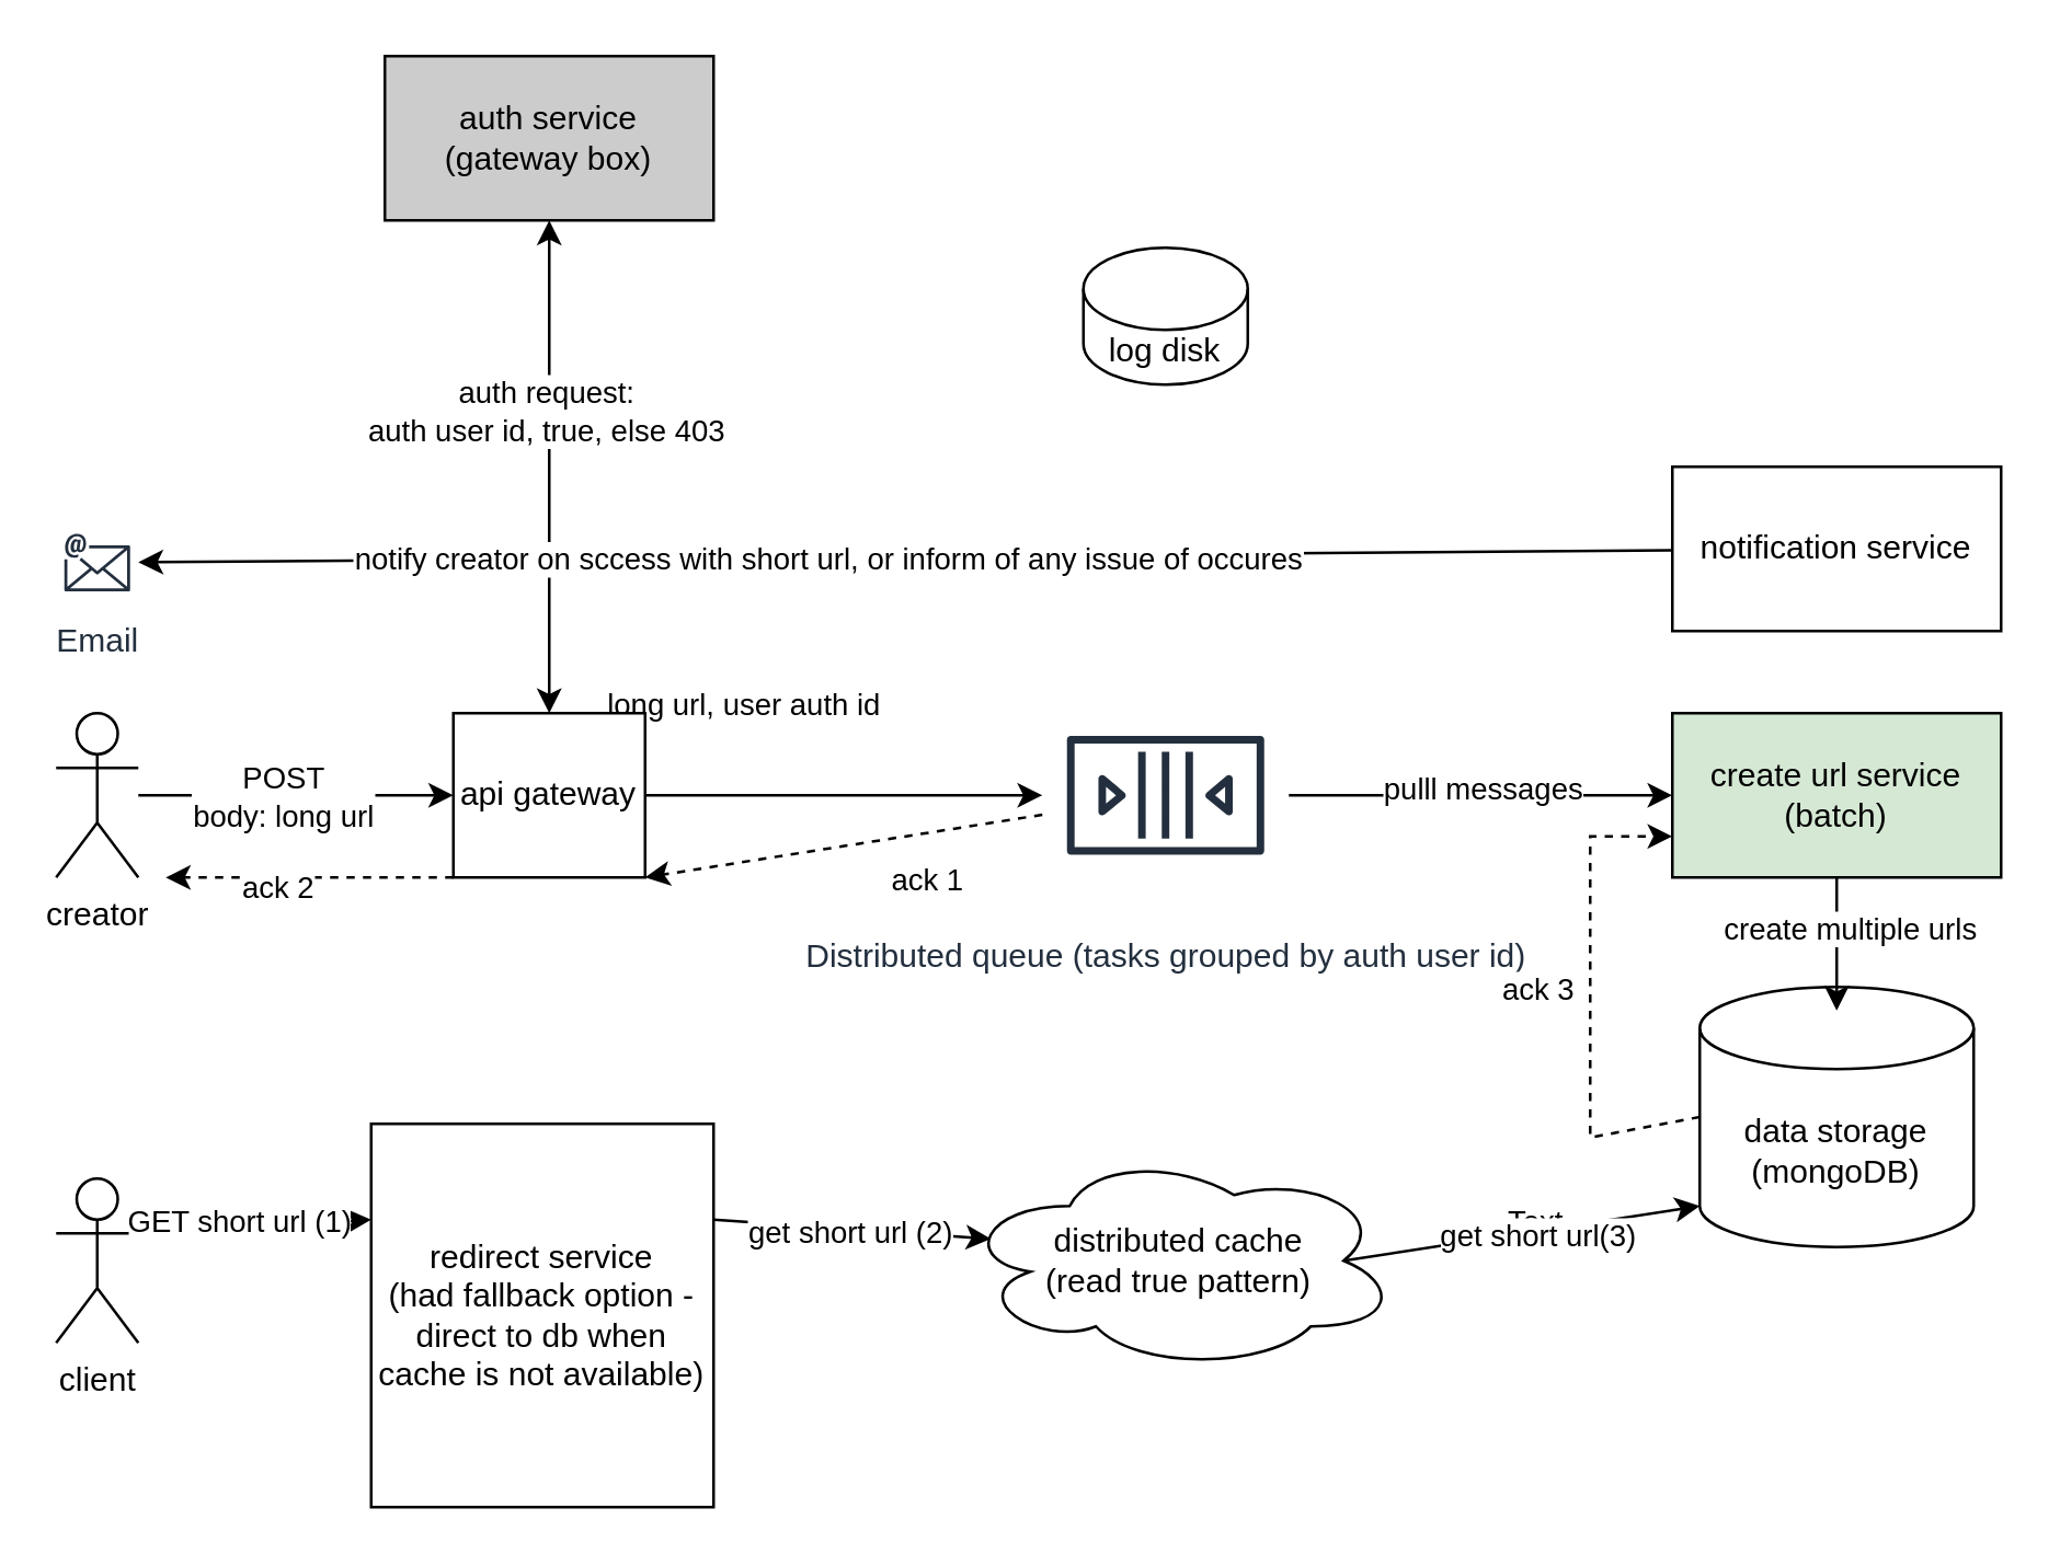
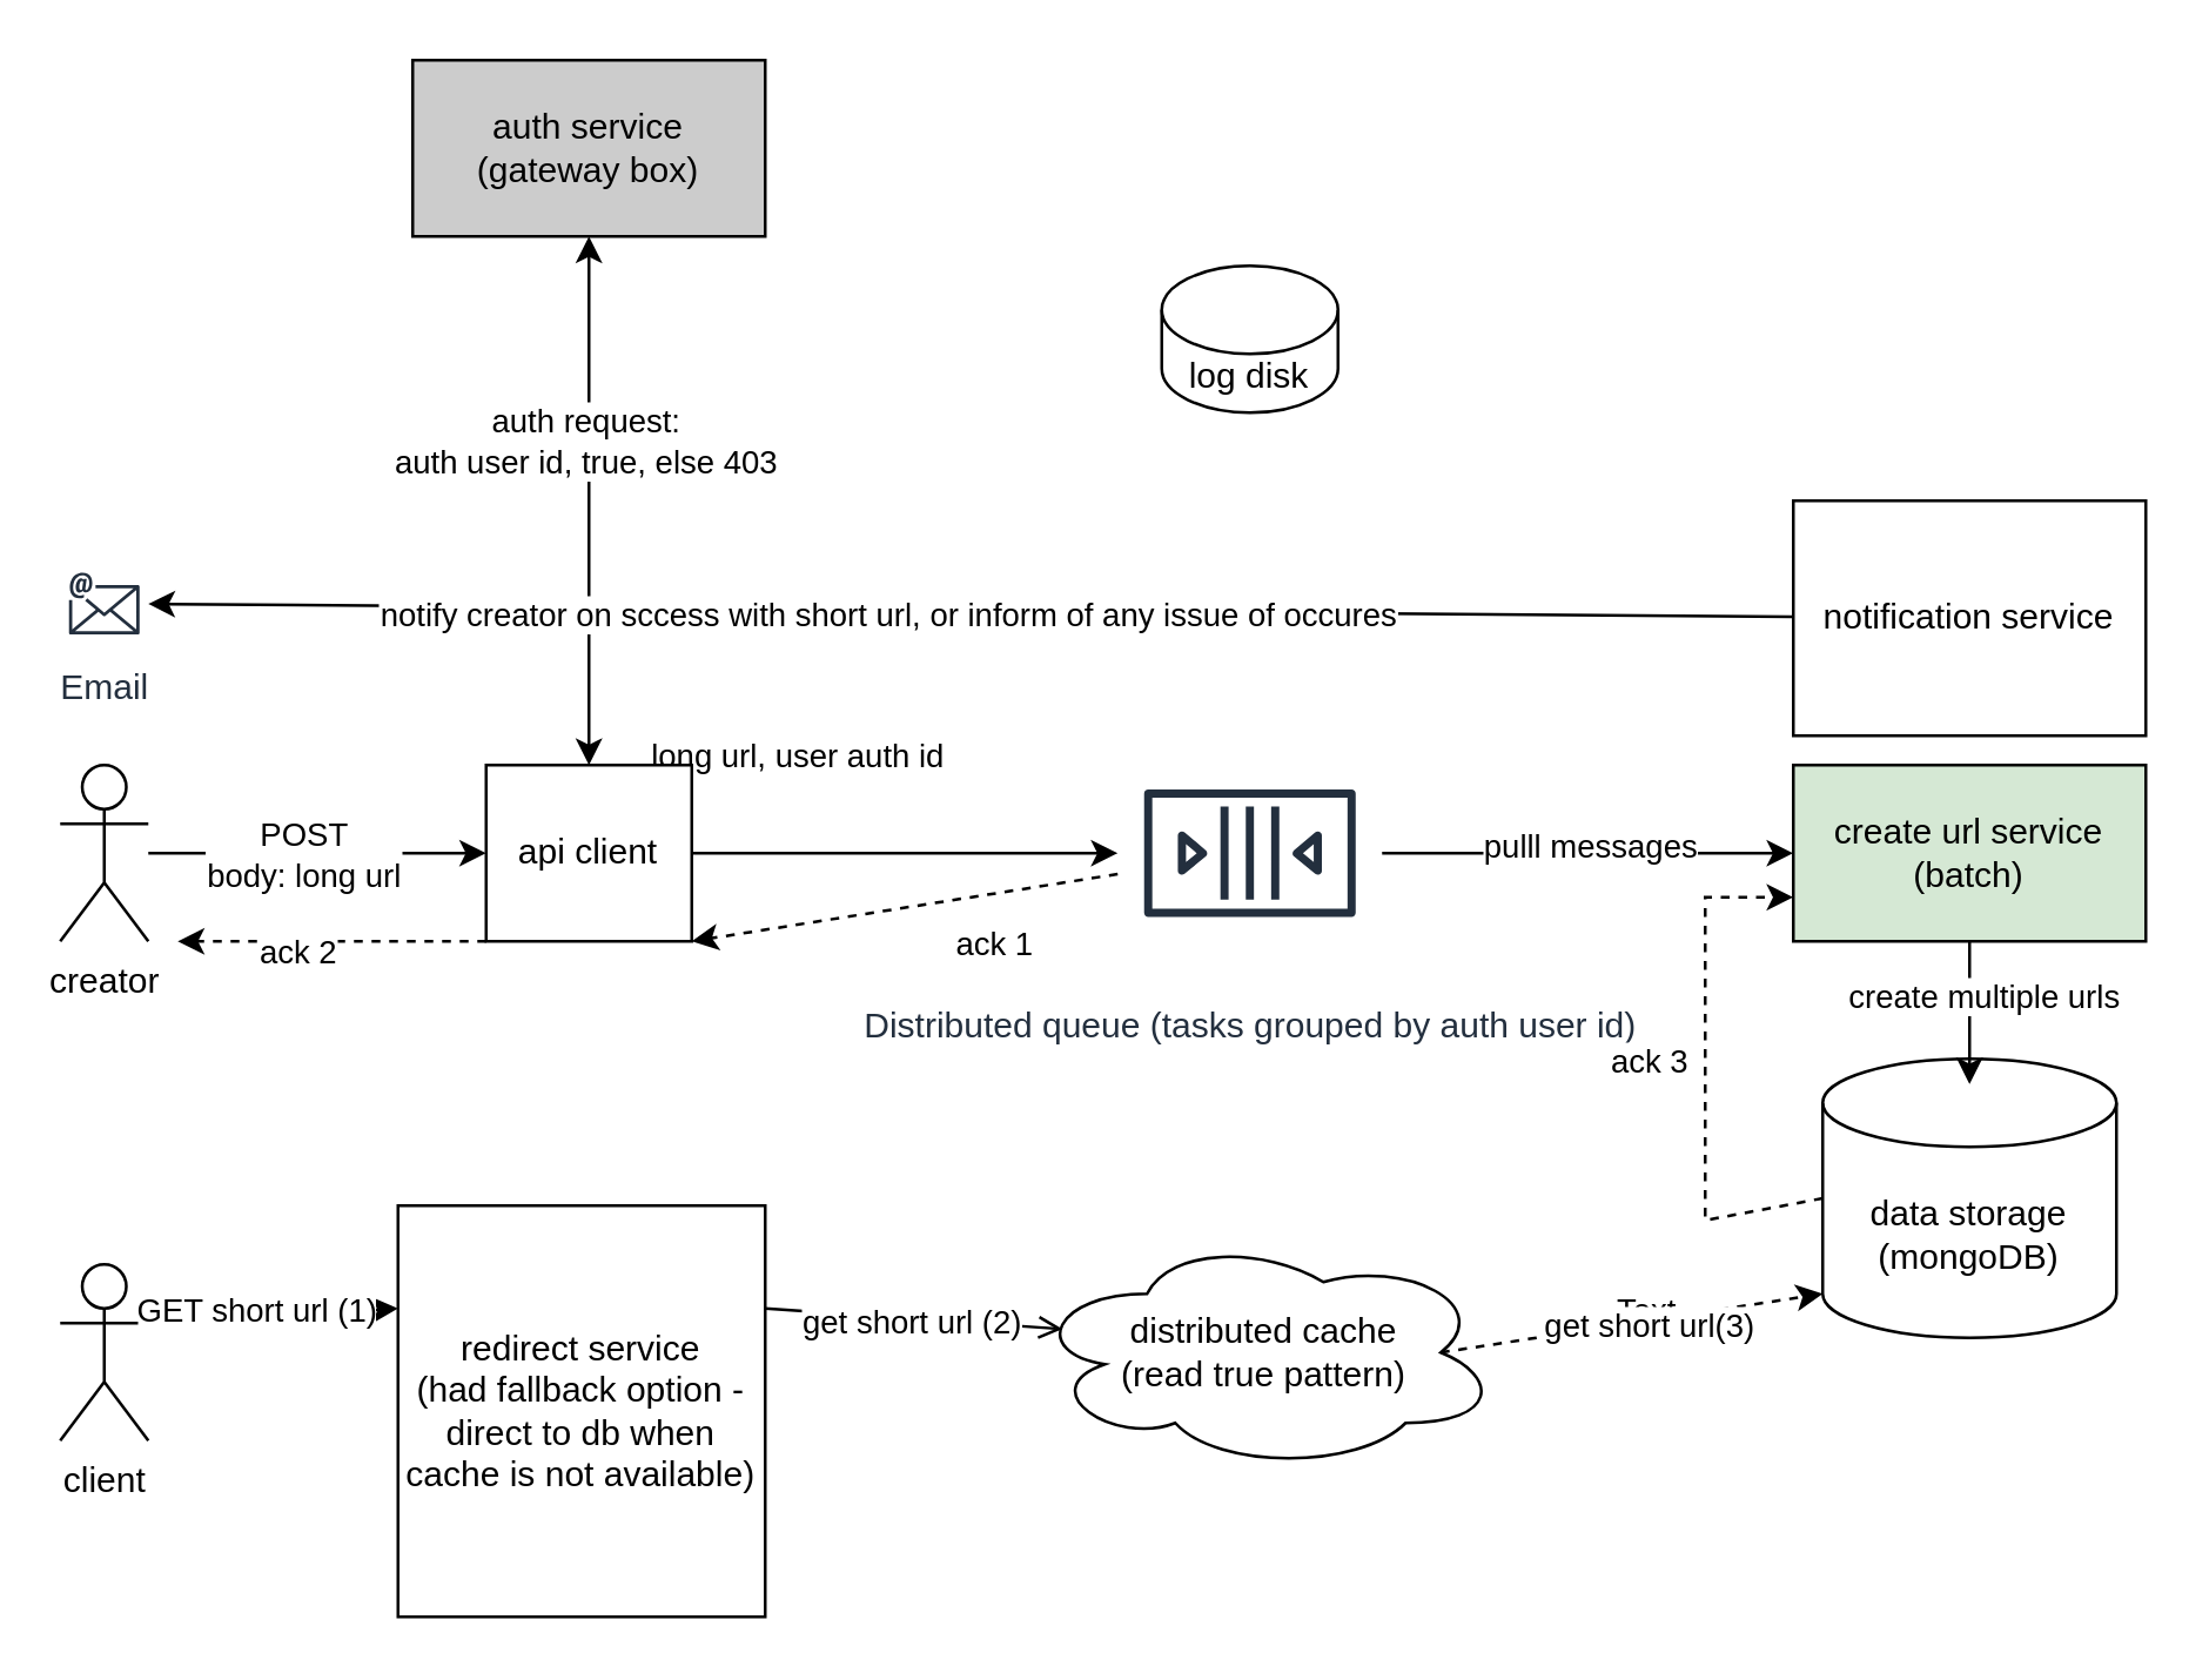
  <mxCell id="0" />
  <mxCell id="1" parent="0" />
  <mxCell id="2" value="creator" style="shape=umlActor;verticalLabelPosition=bottom;verticalAlign=top;html=1;outlineConnect=0;" vertex="1" parent="1"><mxGeometry x="20" y="260" width="30" height="60" as="geometry" /></mxCell>
  <mxCell id="3" value="client" style="shape=umlActor;verticalLabelPosition=bottom;verticalAlign=top;html=1;outlineConnect=0;" vertex="1" parent="1"><mxGeometry x="20" y="430" width="30" height="60" as="geometry" /></mxCell>
  <mxCell id="4" value="create url service&lt;br&gt;(batch)" style="rounded=0;whiteSpace=wrap;html=1;fillColor=#d5e8d4;" vertex="1" parent="1"><mxGeometry x="610" y="260" width="120" height="60" as="geometry" /></mxCell>
  <mxCell id="5" value="Distributed queue (tasks grouped by auth user id)" style="sketch=0;outlineConnect=0;fontColor=#232F3E;gradientColor=none;strokeColor=#232F3E;fillColor=#ffffff;dashed=0;verticalLabelPosition=bottom;verticalAlign=top;align=center;html=1;fontSize=12;fontStyle=0;aspect=fixed;shape=mxgraph.aws4.resourceIcon;resIcon=mxgraph.aws4.queue;" vertex="1" parent="1"><mxGeometry x="380" y="245" width="90" height="90" as="geometry" /></mxCell>
  <mxCell id="6" value="auth service&lt;br&gt;(gateway box)" style="rounded=0;whiteSpace=wrap;html=1;fillColor=#CCCCCC;" vertex="1" parent="1"><mxGeometry x="140" y="20" width="120" height="60" as="geometry" /></mxCell>
  <mxCell id="7" value="" style="endArrow=classic;html=1;rounded=0;entryX=0;entryY=0.5;entryDx=0;entryDy=0;" edge="1" parent="1" source="2" target="18"><mxGeometry width="50" height="50" relative="1" as="geometry"><mxPoint x="380" y="550" as="sourcePoint" /><mxPoint x="160" y="290" as="targetPoint" /></mxGeometry></mxCell>
  <mxCell id="8" value="POST&lt;br&gt;body: long url" style="edgeLabel;html=1;align=center;verticalAlign=middle;resizable=0;points=[];" connectable="0" vertex="1" parent="7"><mxGeometry x="-0.345" y="-1" relative="1" as="geometry"><mxPoint x="14" y="-1" as="offset" /></mxGeometry></mxCell>
- <mxCell id="9" value="notification service" style="rounded=0;whiteSpace=wrap;html=1;" vertex="1" parent="1"><mxGeometry x="610" y="170" width="120" height="60" as="geometry" /></mxCell>
+ <mxCell id="9" value="notification service" style="rounded=0;whiteSpace=wrap;html=1;" vertex="1" parent="1"><mxGeometry x="610" y="170" width="120" height="80" as="geometry" /></mxCell>
  <mxCell id="10" value="" style="endArrow=classic;startArrow=classic;html=1;rounded=0;entryX=0.5;entryY=1;entryDx=0;entryDy=0;exitX=0.5;exitY=0;exitDx=0;exitDy=0;" edge="1" parent="1" source="18" target="6"><mxGeometry width="50" height="50" relative="1" as="geometry"><mxPoint x="200" y="250" as="sourcePoint" /><mxPoint x="220" y="160" as="targetPoint" /></mxGeometry></mxCell>
  <mxCell id="11" value="auth request:&lt;br&gt;auth user id, true, else 403" style="edgeLabel;html=1;align=center;verticalAlign=middle;resizable=0;points=[];" connectable="0" vertex="1" parent="10"><mxGeometry x="0.235" y="2" relative="1" as="geometry"><mxPoint as="offset" /></mxGeometry></mxCell>
  <mxCell id="12" value="" style="endArrow=classic;html=1;rounded=0;exitX=1;exitY=0.5;exitDx=0;exitDy=0;" edge="1" parent="1" source="18" target="5"><mxGeometry width="50" height="50" relative="1" as="geometry"><mxPoint x="240" y="290" as="sourcePoint" /><mxPoint x="360" y="160" as="targetPoint" /></mxGeometry></mxCell>
  <mxCell id="13" value="long url, user auth id" style="edgeLabel;html=1;align=center;verticalAlign=middle;resizable=0;points=[];" connectable="0" vertex="1" parent="12"><mxGeometry x="-0.533" y="1" relative="1" as="geometry"><mxPoint x="1" y="-33" as="offset" /></mxGeometry></mxCell>
  <mxCell id="14" value="" style="endArrow=classic;html=1;rounded=0;dashed=1;entryX=1;entryY=1;entryDx=0;entryDy=0;" edge="1" parent="1" source="5" target="18"><mxGeometry width="50" height="50" relative="1" as="geometry"><mxPoint x="380" y="320" as="sourcePoint" /><mxPoint x="220" y="310" as="targetPoint" /></mxGeometry></mxCell>
  <mxCell id="15" value="ack 1" style="edgeLabel;html=1;align=center;verticalAlign=middle;resizable=0;points=[];" connectable="0" vertex="1" parent="14"><mxGeometry x="-0.438" y="3" relative="1" as="geometry"><mxPoint x="-2" y="14" as="offset" /></mxGeometry></mxCell>
  <mxCell id="16" value="" style="endArrow=classic;html=1;rounded=0;dashed=1;exitX=0;exitY=1;exitDx=0;exitDy=0;" edge="1" parent="1" source="18"><mxGeometry width="50" height="50" relative="1" as="geometry"><mxPoint x="130" y="350" as="sourcePoint" /><mxPoint x="60" y="320" as="targetPoint" /></mxGeometry></mxCell>
  <mxCell id="17" value="ack 2" style="edgeLabel;html=1;align=center;verticalAlign=middle;resizable=0;points=[];" connectable="0" vertex="1" parent="16"><mxGeometry x="-0.438" y="3" relative="1" as="geometry"><mxPoint x="-35" as="offset" /></mxGeometry></mxCell>
- <mxCell id="18" value="api gateway" style="rounded=0;whiteSpace=wrap;html=1;" vertex="1" parent="1"><mxGeometry x="165" y="260" width="70" height="60" as="geometry" /></mxCell>
+ <mxCell id="18" value="api client" style="rounded=0;whiteSpace=wrap;html=1;" vertex="1" parent="1"><mxGeometry x="165" y="260" width="70" height="60" as="geometry" /></mxCell>
  <mxCell id="19" value="Email" style="sketch=0;outlineConnect=0;fontColor=#232F3E;gradientColor=none;strokeColor=#232F3E;fillColor=#ffffff;dashed=0;verticalLabelPosition=bottom;verticalAlign=top;align=center;html=1;fontSize=12;fontStyle=0;aspect=fixed;shape=mxgraph.aws4.resourceIcon;resIcon=mxgraph.aws4.email;" vertex="1" parent="1"><mxGeometry x="20" y="190" width="30" height="30" as="geometry" /></mxCell>
  <mxCell id="20" value="" style="endArrow=classic;html=1;rounded=0;entryX=0;entryY=0.5;entryDx=0;entryDy=0;" edge="1" parent="1" source="5" target="4"><mxGeometry width="50" height="50" relative="1" as="geometry"><mxPoint x="380" y="310" as="sourcePoint" /><mxPoint x="430" y="260" as="targetPoint" /></mxGeometry></mxCell>
  <mxCell id="21" value="pulll messages" style="edgeLabel;html=1;align=center;verticalAlign=middle;resizable=0;points=[];" connectable="0" vertex="1" parent="20"><mxGeometry y="3" relative="1" as="geometry"><mxPoint as="offset" /></mxGeometry></mxCell>
  <mxCell id="22" value="log disk" style="shape=cylinder3;whiteSpace=wrap;html=1;boundedLbl=1;backgroundOutline=1;size=15;" vertex="1" parent="1"><mxGeometry x="395" y="90" width="60" height="50" as="geometry" /></mxCell>
  <mxCell id="23" value="data storage&lt;br&gt;(mongoDB)" style="shape=cylinder3;whiteSpace=wrap;html=1;boundedLbl=1;backgroundOutline=1;size=15;" vertex="1" parent="1"><mxGeometry x="620" y="360" width="100" height="95" as="geometry" /></mxCell>
  <mxCell id="24" value="" style="endArrow=classic;html=1;rounded=0;entryX=0.5;entryY=0.091;entryDx=0;entryDy=0;entryPerimeter=0;exitX=0.5;exitY=1;exitDx=0;exitDy=0;" edge="1" parent="1" source="4" target="23"><mxGeometry width="50" height="50" relative="1" as="geometry"><mxPoint x="580" y="360" as="sourcePoint" /><mxPoint x="430" y="570" as="targetPoint" /></mxGeometry></mxCell>
  <mxCell id="25" value="create multiple urls" style="edgeLabel;html=1;align=center;verticalAlign=middle;resizable=0;points=[];" connectable="0" vertex="1" parent="24"><mxGeometry x="-0.28" y="4" relative="1" as="geometry"><mxPoint as="offset" /></mxGeometry></mxCell>
  <mxCell id="26" value="" style="endArrow=classic;html=1;rounded=0;entryX=0;entryY=0.75;entryDx=0;entryDy=0;dashed=1;exitX=0;exitY=0.5;exitDx=0;exitDy=0;exitPerimeter=0;" edge="1" parent="1" source="23" target="4"><mxGeometry width="50" height="50" relative="1" as="geometry"><mxPoint x="590" y="380" as="sourcePoint" /><mxPoint x="430" y="260" as="targetPoint" /><Array as="points"><mxPoint x="580" y="415" /><mxPoint x="580" y="305" /></Array></mxGeometry></mxCell>
  <mxCell id="27" value="ack 3" style="edgeLabel;html=1;align=center;verticalAlign=middle;resizable=0;points=[];" connectable="0" vertex="1" parent="26"><mxGeometry x="-0.38" relative="1" as="geometry"><mxPoint x="-20" y="-39" as="offset" /></mxGeometry></mxCell>
  <mxCell id="28" value="" style="endArrow=classic;html=1;rounded=0;" edge="1" parent="1" source="9" target="19"><mxGeometry width="50" height="50" relative="1" as="geometry"><mxPoint x="380" y="310" as="sourcePoint" /><mxPoint x="430" y="260" as="targetPoint" /></mxGeometry></mxCell>
  <mxCell id="29" value="notify creator on sccess with short url, or inform of any issue of occures" style="edgeLabel;html=1;align=center;verticalAlign=middle;resizable=0;points=[];" connectable="0" vertex="1" parent="28"><mxGeometry x="0.104" y="1" relative="1" as="geometry"><mxPoint as="offset" /></mxGeometry></mxCell>
  <mxCell id="30" value="redirect service&lt;br&gt;(had fallback option - direct to db when cache is not available)" style="rounded=0;whiteSpace=wrap;html=1;" vertex="1" parent="1"><mxGeometry x="135" y="410" width="125" height="140" as="geometry" /></mxCell>
  <mxCell id="31" value="" style="endArrow=classic;html=1;rounded=0;exitX=1;exitY=0.333;exitDx=0;exitDy=0;exitPerimeter=0;entryX=0;entryY=0.25;entryDx=0;entryDy=0;" edge="1" parent="1" source="3" target="30"><mxGeometry width="50" height="50" relative="1" as="geometry"><mxPoint x="330" y="450" as="sourcePoint" /><mxPoint x="380" y="400" as="targetPoint" /></mxGeometry></mxCell>
  <mxCell id="32" value="GET short url (1)" style="edgeLabel;html=1;align=center;verticalAlign=middle;resizable=0;points=[];" connectable="0" vertex="1" parent="31"><mxGeometry x="-0.124" y="2" relative="1" as="geometry"><mxPoint as="offset" /></mxGeometry></mxCell>
  <mxCell id="33" value="distributed cache&lt;br&gt;(read true pattern)" style="ellipse;shape=cloud;whiteSpace=wrap;html=1;" vertex="1" parent="1"><mxGeometry x="350" y="420" width="160" height="80" as="geometry" /></mxCell>
- <mxCell id="34" value="" style="endArrow=classic;html=1;rounded=0;exitX=1;exitY=0.25;exitDx=0;exitDy=0;entryX=0.07;entryY=0.4;entryDx=0;entryDy=0;entryPerimeter=0;" edge="1" parent="1" source="30" target="33"><mxGeometry width="50" height="50" relative="1" as="geometry"><mxPoint x="330" y="450" as="sourcePoint" /><mxPoint x="380" y="400" as="targetPoint" /></mxGeometry></mxCell>
+ <mxCell id="34" value="" style="endArrow=open;html=1;rounded=0;exitX=1;exitY=0.25;exitDx=0;exitDy=0;entryX=0.07;entryY=0.4;entryDx=0;entryDy=0;entryPerimeter=0;" edge="1" parent="1" source="30" target="33"><mxGeometry width="50" height="50" relative="1" as="geometry"><mxPoint x="330" y="450" as="sourcePoint" /><mxPoint x="380" y="400" as="targetPoint" /></mxGeometry></mxCell>
  <mxCell id="35" value="get short url (2)" style="edgeLabel;html=1;align=center;verticalAlign=middle;resizable=0;points=[];" connectable="0" vertex="1" parent="34"><mxGeometry x="0.25" relative="1" as="geometry"><mxPoint x="-13" as="offset" /></mxGeometry></mxCell>
- <mxCell id="36" value="" style="endArrow=classic;html=1;rounded=0;entryX=0;entryY=1;entryDx=0;entryDy=-15;entryPerimeter=0;exitX=0.875;exitY=0.5;exitDx=0;exitDy=0;exitPerimeter=0;" edge="1" parent="1" source="33" target="23"><mxGeometry width="50" height="50" relative="1" as="geometry"><mxPoint x="330" y="450" as="sourcePoint" /><mxPoint x="380" y="400" as="targetPoint" /></mxGeometry></mxCell>
+ <mxCell id="36" value="" style="endArrow=classic;html=1;rounded=0;entryX=0;entryY=1;entryDx=0;entryDy=-15;entryPerimeter=0;exitX=0.875;exitY=0.5;exitDx=0;exitDy=0;exitPerimeter=0;dashed=1;" edge="1" parent="1" source="33" target="23"><mxGeometry width="50" height="50" relative="1" as="geometry"><mxPoint x="330" y="450" as="sourcePoint" /><mxPoint x="380" y="400" as="targetPoint" /></mxGeometry></mxCell>
  <mxCell id="37" value="Text" style="edgeLabel;html=1;align=center;verticalAlign=middle;resizable=0;points=[];" connectable="0" vertex="1" parent="36"><mxGeometry x="0.374" y="1" relative="1" as="geometry"><mxPoint x="-19" as="offset" /></mxGeometry></mxCell>
  <mxCell id="38" value="get short url(3)" style="edgeLabel;html=1;align=center;verticalAlign=middle;resizable=0;points=[];" connectable="0" vertex="1" parent="36"><mxGeometry x="0.084" y="-1" relative="1" as="geometry"><mxPoint as="offset" /></mxGeometry></mxCell>
